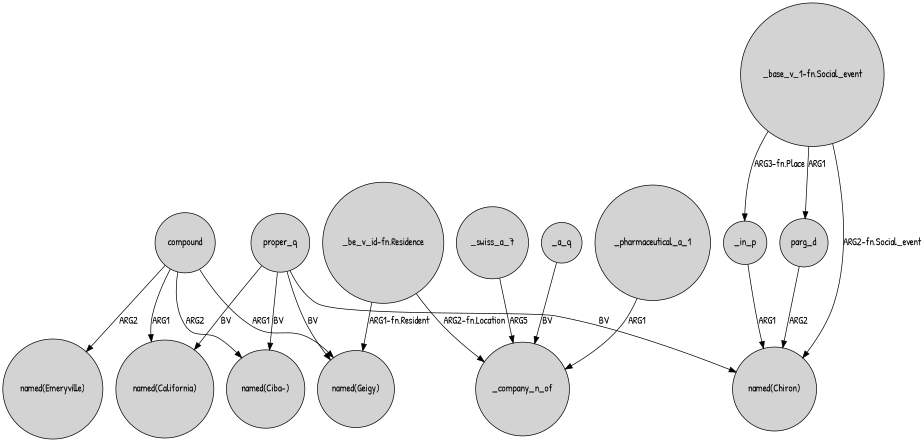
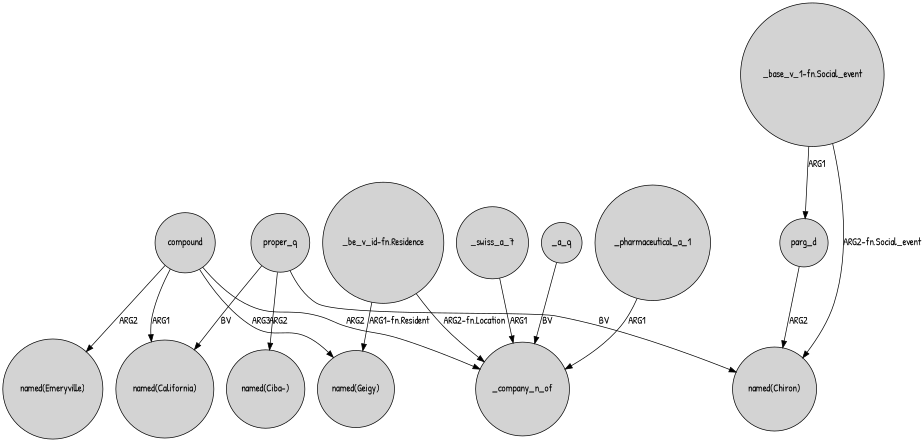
  digraph {
    fontname="Patrick Hand"
    node [fontname="Patrick Hand" shape=circle style=filled]
    edge [fontname="Patrick Hand"]
    proper_q
    "named(Geigy)"
    "named(Ciba-)"
    "named(Chiron)"
    "named(California)"
    compound
    "named(Emeryville)"
    n8 [label=_swiss_a_7]
    _company_n_of
    _a_q
    "_be_v_id-fn.Residence"
    _pharmaceutical_a_1
-   _in_p
    parg_d
    "_base_v_1-fn.Social_event"
-   proper_q -> "named(Geigy)" [label=BV]
-   proper_q -> "named(Ciba-)" [label=BV]
+   proper_q -> "named(Ciba-)" [label=ARG2]
    proper_q -> "named(Chiron)" [label=BV]
    proper_q -> "named(California)" [label=BV]
-   compound -> "named(Geigy)" [label=ARG1]
-   compound -> "named(Ciba-)" [label=ARG2]
+   compound -> "named(Geigy)" [label=ARG3]
+   compound -> _company_n_of [label=ARG2]
    compound -> "named(California)" [label=ARG1]
    compound -> "named(Emeryville)" [label=ARG2]
-   n8 -> _company_n_of [label=ARG5]
+   n8 -> _company_n_of [label=ARG1]
    _a_q -> _company_n_of [label=BV]
    "_be_v_id-fn.Residence" -> "named(Geigy)" [label="ARG1-fn.Resident"]
    "_be_v_id-fn.Residence" -> _company_n_of [label="ARG2-fn.Location"]
    _pharmaceutical_a_1 -> _company_n_of [label=ARG1]
-   _in_p -> "named(Chiron)" [label=ARG1]
    parg_d -> "named(Chiron)" [label=ARG2]
    "_base_v_1-fn.Social_event" -> "named(Chiron)" [label="ARG2-fn.Social_event"]
-   "_base_v_1-fn.Social_event" -> _in_p [label="ARG3-fn.Place"]
    "_base_v_1-fn.Social_event" -> parg_d [label=ARG1]
  }
